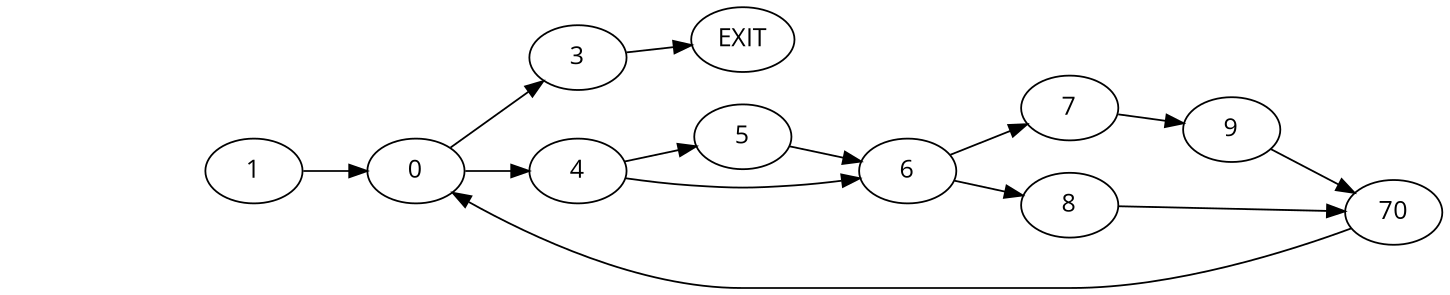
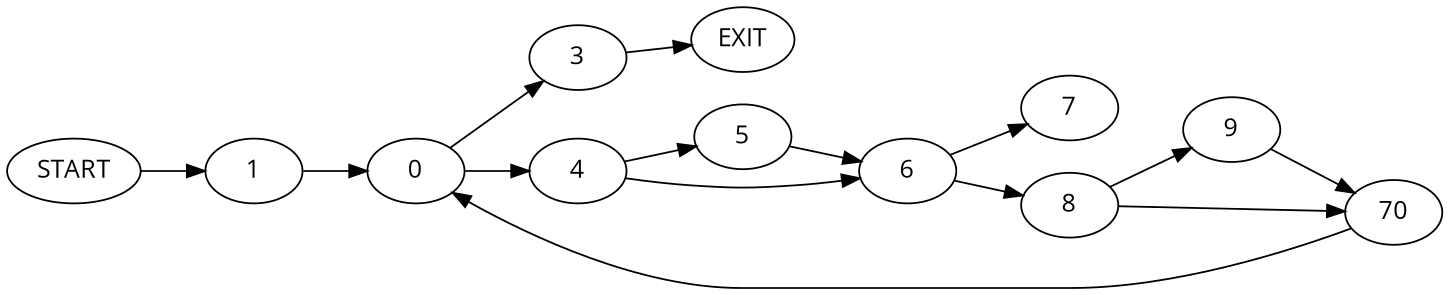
  digraph {
    fontname="Open Sans"
    rankdir=LR
    node [fontname="Open Sans"]
    edge [fontname="Open Sans"]
+   n1 [label=START]
    1
    n3 [label=0]
    n4 [label=EXIT]
    3
    4
    5
    6
    7
    8
    9
    n12 [label=70]
+   n1 -> 1
    1 -> n3
    n3 -> 3
    n3 -> 4
    3 -> n4
    4 -> 5
    4 -> 6
    5 -> 6
    6 -> 7
    6 -> 8
-   7 -> 9
+   8 -> 9
    8 -> n12
    9 -> n12
    n12 -> n3
  }
